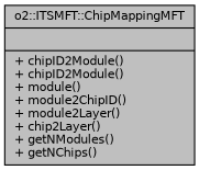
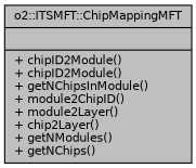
  digraph {
-   n1 [color=black fillcolor=grey75 fontcolor=black fontname=Helvetica fontsize=10 height=0.2 label="{o2::ITSMFT::ChipMappingMFT\n||+ chipID2Module()\l+ chipID2Module()\l+ module()\l+ module2ChipID()\l+ module2Layer()\l+ chip2Layer()\l+ getNModules()\l+ getNChips()\l}" shape=record style=filled width=0.4]
+   n1 [color=black fillcolor=grey75 fontcolor=black fontname=Helvetica fontsize=10 height=0.2 label="{o2::ITSMFT::ChipMappingMFT\n||+ chipID2Module()\l+ chipID2Module()\l+ getNChipsInModule()\l+ module2ChipID()\l+ module2Layer()\l+ chip2Layer()\l+ getNModules()\l+ getNChips()\l}" shape=record style=filled width=0.4]
  }
